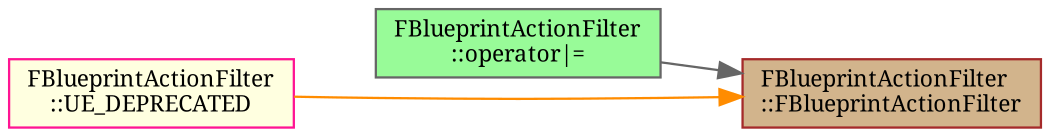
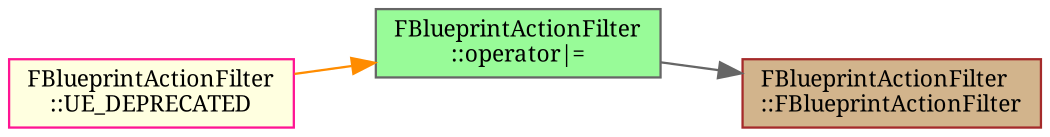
  digraph {
    fontname="Noto Serif"
    rankdir=RL
    node [fontname="Noto Serif" fontsize=10 shape=box style=filled]
    edge [dir=back fontname="Noto Serif" fontsize=10 labelfontname=Helvetica labelfontsize=10 style=solid]
    n1 [color=brown fillcolor=tan fontcolor=black height=0.2 label="FBlueprintActionFilter\l::FBlueprintActionFilter" width=0.4]
    n2 [color=gray40 fillcolor=palegreen height=0.2 label="FBlueprintActionFilter\l::operator\|=" width=0.4]
    n3 [color=deeppink fillcolor=lightyellow height=0.2 label="FBlueprintActionFilter\l::UE_DEPRECATED" width=0.4]
    n1 -> n2 [color=gray40]
-   n1 -> n3 [color=darkorange]
+   n2 -> n3 [color=darkorange]
  }
